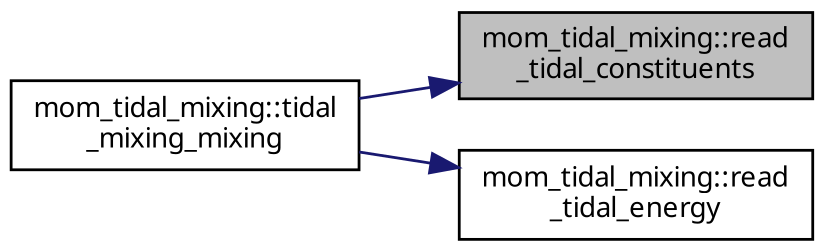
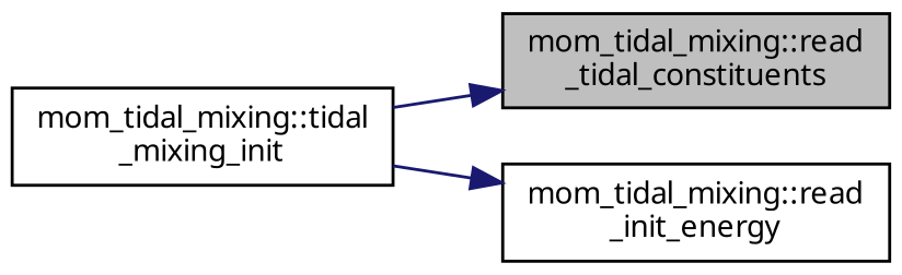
  digraph {
    fontname="Noto Sans"
    rankdir=RL
    node [color=black fillcolor=white fontname="Noto Sans" fontsize=10 shape=record style=filled]
    edge [color=midnightblue dir=back fontname="Noto Sans" fontsize=10 labelfontname=Helvetica labelfontsize=10 style=solid]
    n1 [fillcolor=grey75 fontcolor=black height=0.2 label="mom_tidal_mixing::read\l_tidal_constituents" width=0.4]
-   n2 [height=0.2 label="mom_tidal_mixing::tidal\l_mixing_mixing" width=0.4]
-   n3 [height=0.2 label="mom_tidal_mixing::read\l_tidal_energy" width=0.4]
+   n2 [height=0.2 label="mom_tidal_mixing::tidal\l_mixing_init" width=0.4]
+   n3 [height=0.2 label="mom_tidal_mixing::read\l_init_energy" width=0.4]
    n1 -> n2
    n3 -> n2
  }
